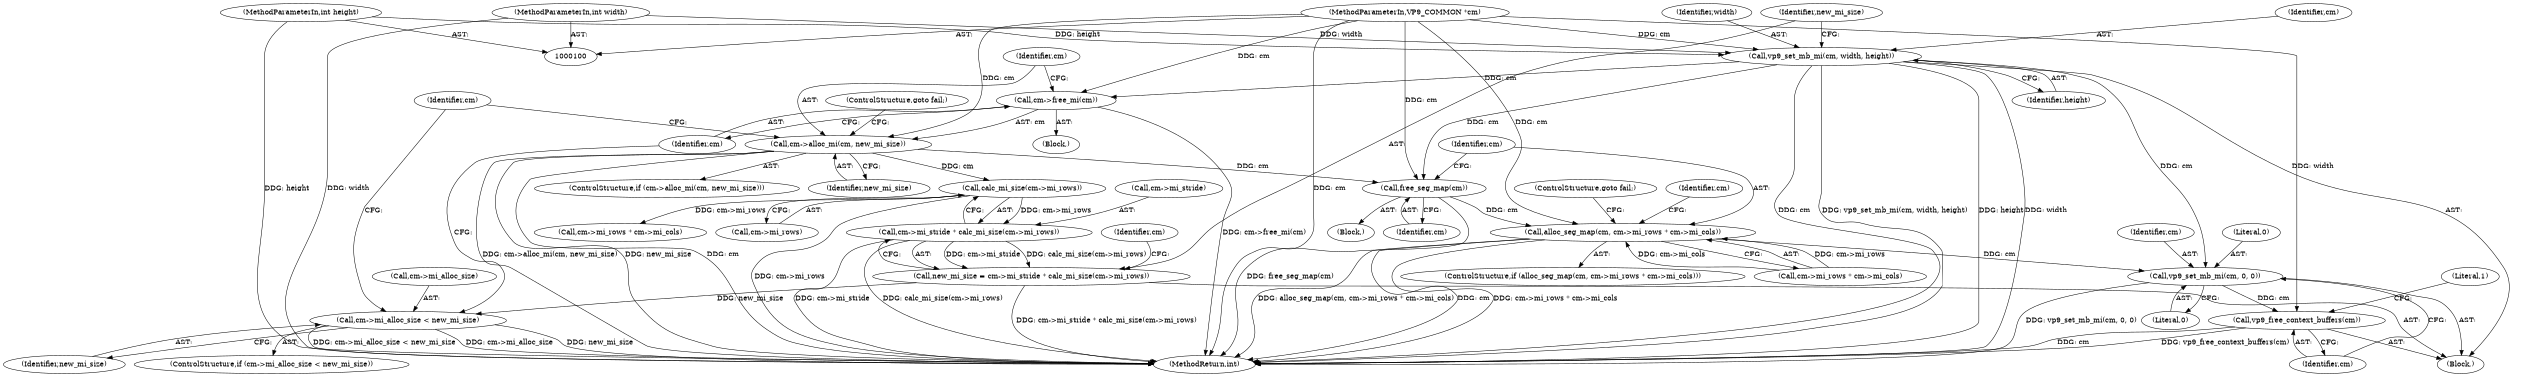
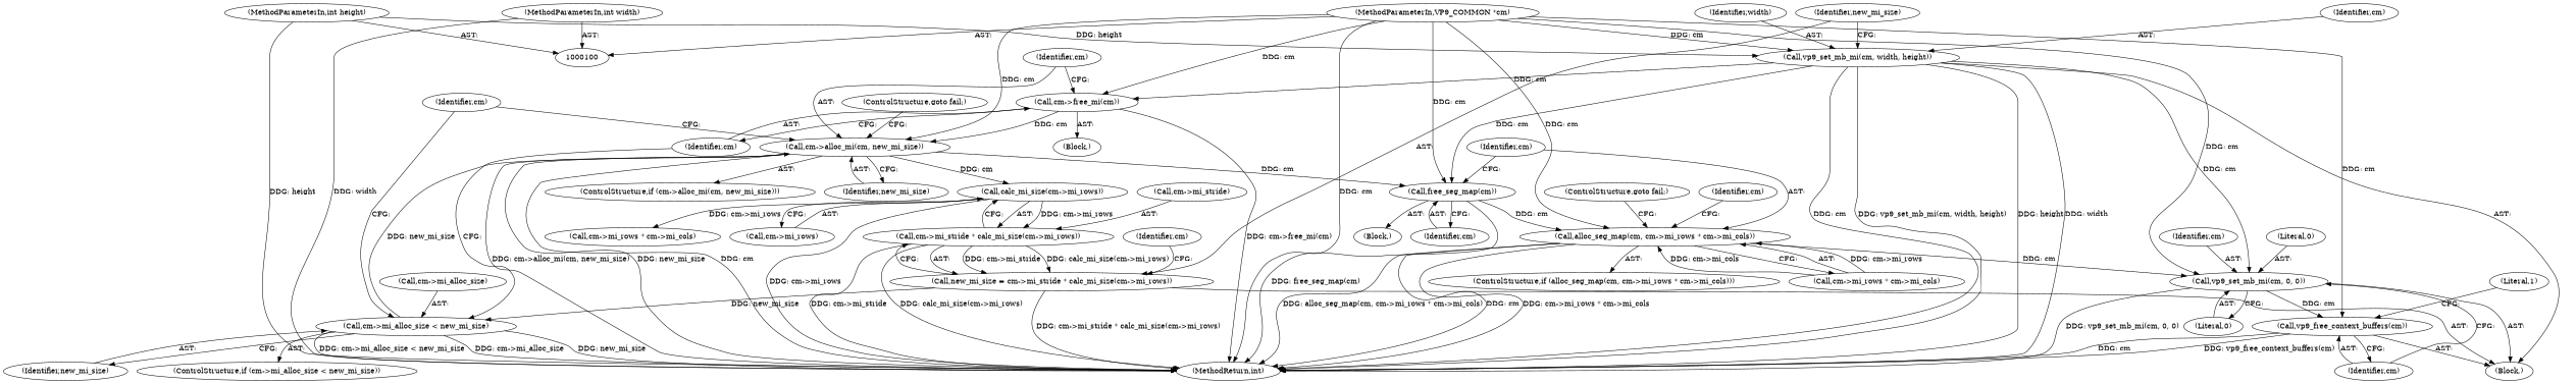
  digraph {
    n1 [label="(Call,free_seg_map(cm))"]
    n2 [label="(Call,alloc_seg_map(cm, cm->mi_rows * cm->mi_cols))"]
    n3 [label="(Block,)"]
    n4 [label="(Identifier,cm)"]
    n5 [label="(MethodReturn,int)"]
    n6 [label="(Call,vp9_set_mb_mi(cm, 0, 0))"]
    n7 [label="(ControlStructure,if (alloc_seg_map(cm, cm->mi_rows * cm->mi_cols)))"]
    n8 [label="(Call,cm->mi_rows * cm->mi_cols)"]
    n9 [label="(Call,vp9_set_mb_mi(cm, width, height))"]
    n10 [label="(Call,cm->free_mi(cm))"]
    n11 [label="(Block,)"]
-   n12 [label="(Identifier,height)"]
    n13 [label="(Call,cm->alloc_mi(cm, new_mi_size))"]
    n14 [label="(Block,)"]
    n15 [label="(Identifier,cm)"]
    n16 [label="(Call,vp9_free_context_buffers(cm))"]
    n17 [label="(Literal,0)"]
    n18 [label="(MethodParameterIn,VP9_COMMON *cm)"]
    1000100
    n20 [label="(ControlStructure,if (cm->alloc_mi(cm, new_mi_size)))"]
    n21 [label="(Identifier,new_mi_size)"]
    n22 [label="(Call,calc_mi_size(cm->mi_rows))"]
    n23 [label="(Identifier,cm)"]
    n24 [label="(MethodParameterIn,int width)"]
    n25 [label="(MethodParameterIn,int height)"]
    n26 [label="(Call,cm->mi_alloc_size < new_mi_size)"]
    n27 [label="(Identifier,new_mi_size)"]
    n28 [label="(ControlStructure,if (cm->mi_alloc_size < new_mi_size))"]
    n29 [label="(Call,new_mi_size = cm->mi_stride * calc_mi_size(cm->mi_rows))"]
    n30 [label="(Call,cm->mi_stride * calc_mi_size(cm->mi_rows))"]
    n31 [label="(Call,cm->mi_rows)"]
    n32 [label="(Call,cm->mi_rows * cm->mi_cols)"]
    n33 [label="(Identifier,cm)"]
    n34 [label="(Call,cm->mi_stride)"]
    n35 [label="(Identifier,width)"]
    n36 [label="(Call,cm->mi_alloc_size)"]
    n37 [label="(Identifier,cm)"]
    n38 [label="(Identifier,cm)"]
    n39 [label="(Identifier,new_mi_size)"]
    n40 [label="(Literal,1)"]
    n41 [label="(Literal,0)"]
    n42 [label="(Identifier,cm)"]
    n43 [label="(Identifier,cm)"]
    n44 [label="(ControlStructure,goto fail;)"]
    n45 [label="(ControlStructure,goto fail;)"]
    n46 [label="(Identifier,cm)"]
    n47 [label="(Identifier,cm)"]
    n1 -> n2 [label="DDG: cm"]
    n1 -> n3 [label="AST: "]
    n1 -> n4 [label="CFG: "]
    n1 -> n5 [label="DDG: free_seg_map(cm)"]
    n2 -> n5 [label="DDG: cm"]
    n2 -> n5 [label="DDG: cm->mi_rows * cm->mi_cols"]
    n2 -> n5 [label="DDG: alloc_seg_map(cm, cm->mi_rows * cm->mi_cols)"]
    n2 -> n6 [label="DDG: cm"]
    n2 -> n7 [label="AST: "]
    n2 -> n8 [label="CFG: "]
    n4 -> n1 [label="AST: "]
    n6 -> n5 [label="DDG: vp9_set_mb_mi(cm, 0, 0)"]
    n6 -> n11 [label="AST: "]
    n6 -> n16 [label="DDG: cm"]
    n6 -> n17 [label="CFG: "]
    n8 -> n2 [label="AST: "]
    n8 -> n2 [label="DDG: cm->mi_rows"]
    n8 -> n2 [label="DDG: cm->mi_cols"]
    n9 -> n1 [label="DDG: cm"]
    n9 -> n5 [label="DDG: width"]
    n9 -> n5 [label="DDG: cm"]
    n9 -> n5 [label="DDG: vp9_set_mb_mi(cm, width, height)"]
    n9 -> n5 [label="DDG: height"]
    n9 -> n6 [label="DDG: cm"]
    n9 -> n10 [label="DDG: cm"]
    n9 -> n11 [label="AST: "]
-   n9 -> n12 [label="CFG: "]
    n10 -> n5 [label="DDG: cm->free_mi(cm)"]
-   n10 -> n13 [label="AST: cm"]
+   n10 -> n13 [label="DDG: cm"]
    n10 -> n14 [label="AST: "]
    n10 -> n15 [label="CFG: "]
-   n12 -> n9 [label="AST: "]
    n13 -> n1 [label="DDG: cm"]
    n13 -> n5 [label="DDG: cm->alloc_mi(cm, new_mi_size)"]
    n13 -> n5 [label="DDG: new_mi_size"]
    n13 -> n5 [label="DDG: cm"]
    n13 -> n20 [label="AST: "]
    n13 -> n21 [label="CFG: "]
    n13 -> n22 [label="DDG: cm"]
    n15 -> n10 [label="AST: "]
    n15 -> n26 [label="CFG: "]
    n16 -> n5 [label="DDG: vp9_free_context_buffers(cm)"]
    n16 -> n5 [label="DDG: cm"]
    n16 -> n11 [label="AST: "]
    n16 -> n23 [label="CFG: "]
    n17 -> n6 [label="AST: "]
    n18 -> n1 [label="DDG: cm"]
    n18 -> n2 [label="DDG: cm"]
    n18 -> n5 [label="DDG: cm"]
+   n18 -> n6 [label="DDG: cm"]
    n18 -> n9 [label="DDG: cm"]
    n18 -> n10 [label="DDG: cm"]
    n18 -> n13 [label="DDG: cm"]
-   n18 -> n16 [label="DDG: width"]
+   n18 -> n16 [label="DDG: cm"]
    n18 -> 1000100 [label="AST: "]
    n21 -> n13 [label="AST: "]
    n22 -> n5 [label="DDG: cm->mi_rows"]
    n22 -> n30 [label="AST: "]
    n22 -> n30 [label="DDG: cm->mi_rows"]
    n22 -> n31 [label="CFG: "]
    n22 -> n32 [label="DDG: cm->mi_rows"]
    n23 -> n6 [label="CFG: "]
    n23 -> n16 [label="AST: "]
    n24 -> n5 [label="DDG: width"]
-   n24 -> n9 [label="DDG: width"]
    n24 -> 1000100 [label="AST: "]
    n25 -> n5 [label="DDG: height"]
    n25 -> n9 [label="DDG: height"]
    n25 -> 1000100 [label="AST: "]
    n26 -> n5 [label="DDG: new_mi_size"]
    n26 -> n5 [label="DDG: cm->mi_alloc_size < new_mi_size"]
    n26 -> n5 [label="DDG: cm->mi_alloc_size"]
+   n26 -> n13 [label="DDG: new_mi_size"]
    n26 -> n27 [label="CFG: "]
    n26 -> n28 [label="AST: "]
    n27 -> n26 [label="AST: "]
    n29 -> n5 [label="DDG: cm->mi_stride * calc_mi_size(cm->mi_rows)"]
    n29 -> n11 [label="AST: "]
    n29 -> n26 [label="DDG: new_mi_size"]
    n29 -> n30 [label="CFG: "]
    n30 -> n5 [label="DDG: cm->mi_stride"]
    n30 -> n5 [label="DDG: calc_mi_size(cm->mi_rows)"]
    n30 -> n22 [label="CFG: "]
    n30 -> n29 [label="AST: "]
    n30 -> n29 [label="DDG: cm->mi_stride"]
    n30 -> n29 [label="DDG: calc_mi_size(cm->mi_rows)"]
    n31 -> n22 [label="AST: "]
    n33 -> n2 [label="CFG: "]
    n34 -> n30 [label="AST: "]
    n35 -> n9 [label="AST: "]
    n36 -> n26 [label="AST: "]
    n37 -> n29 [label="CFG: "]
    n38 -> n1 [label="CFG: "]
    n38 -> n2 [label="AST: "]
    n39 -> n9 [label="CFG: "]
    n39 -> n29 [label="AST: "]
    n40 -> n16 [label="CFG: "]
    n41 -> n6 [label="AST: "]
    n42 -> n13 [label="CFG: "]
    n42 -> n26 [label="CFG: "]
    n43 -> n9 [label="AST: "]
    n44 -> n13 [label="CFG: "]
    n45 -> n2 [label="CFG: "]
    n46 -> n10 [label="CFG: "]
    n46 -> n13 [label="AST: "]
    n47 -> n6 [label="AST: "]
  }
